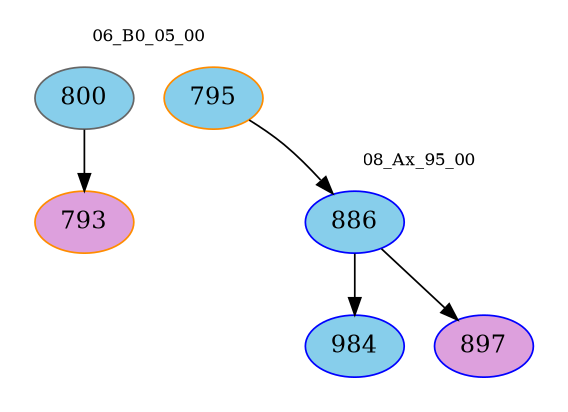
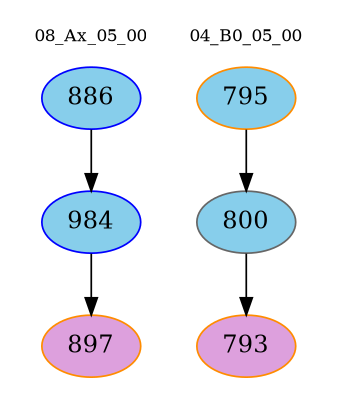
  digraph {
    node [color=blue fillcolor=skyblue style=filled]
    edge [color=black]
    n1 [label=886]
    n2 [label=984]
-   n3 [fillcolor=plum label=897]
+   n3 [color=darkorange fillcolor=plum label=897]
    n4 [color=darkorange label=795]
    n5 [color=darkorange fillcolor=plum label=793]
    n6 [color=gray40 label=800]
    subgraph cluster_1 {
      color=white
      fontsize=10
-     label="08_Ax_95_00"
+     label="08_Ax_05_00"
      n1
      n2
      n3
    }
    subgraph cluster_2 {
      color=white
      fontsize=10
-     label="06_B0_05_00"
+     label="04_B0_05_00"
      n4
      n5
      n6
    }
    n1 -> n2
-   n1 -> n3
-   n4 -> n1
+   n2 -> n3
+   n4 -> n6
    n6 -> n5
  }
